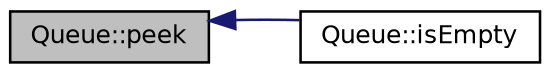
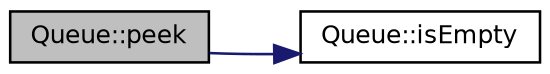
  digraph {
    rankdir=LR
    node [color=black fontname=Helvetica fontsize=10 shape=record style=filled]
    n1 [fillcolor=grey75 fontcolor=black height=0.2 label="Queue::peek" width=0.4]
    n2 [fillcolor=white height=0.2 label="Queue::isEmpty" width=0.4]
-   n2 -> n1 [color=midnightblue fontname=Helvetica fontsize=10 labelfontname=Helvetica labelfontsize=10 style=solid]
+   n1 -> n2 [color=midnightblue fontname=Helvetica fontsize=10 labelfontname=Helvetica labelfontsize=10 style=solid]
  }
